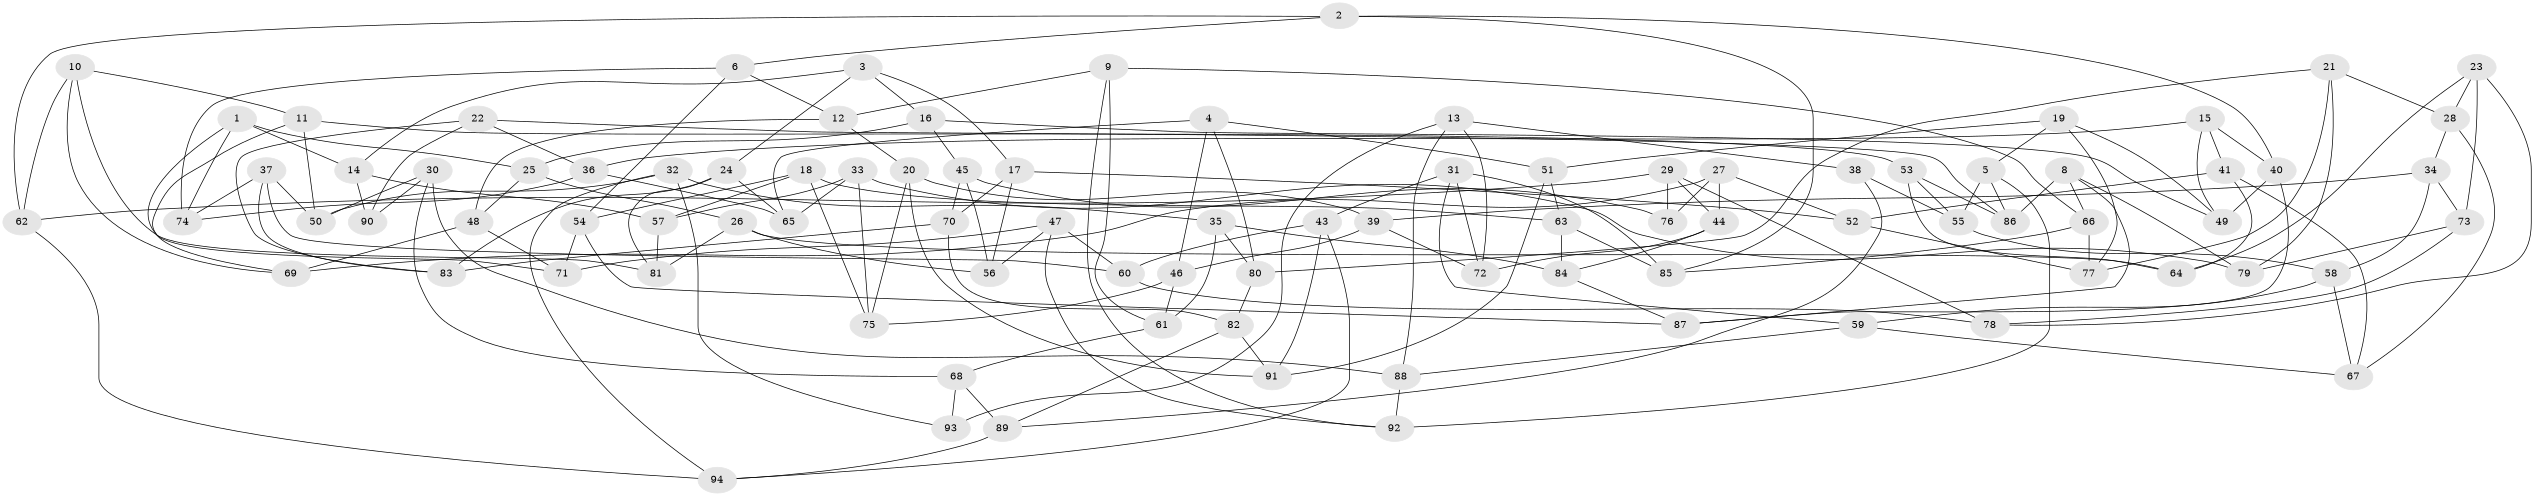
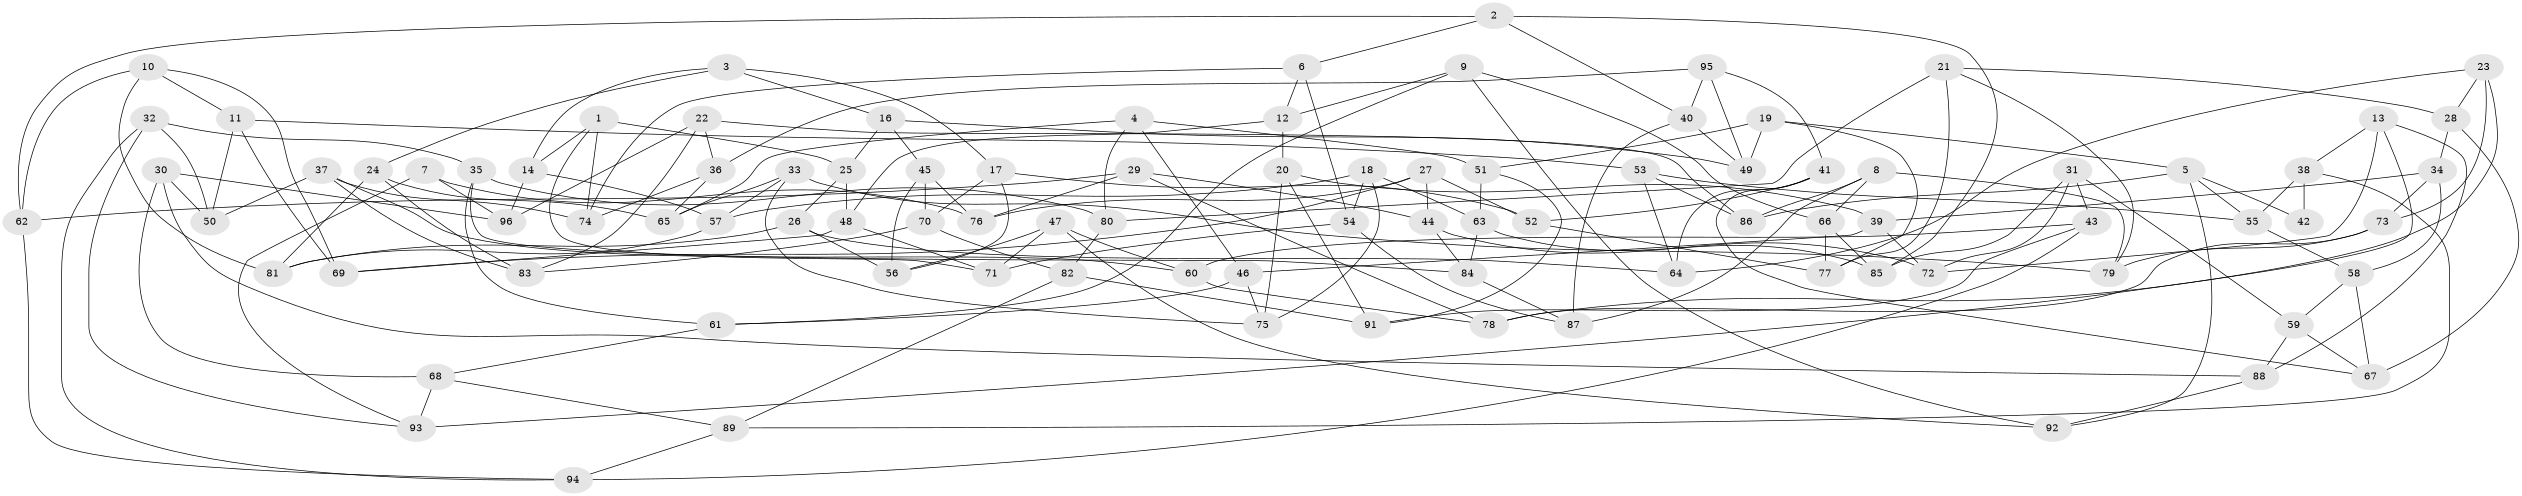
  graph {
    node [color=gray90 style=filled]
    1
    14
    25
    71
    74
-   90
+   90 [label=96]
    57
    48
    26
    2
    6
    40
    62
    85
    12
    54
    87
    49
    94
    3
    16
    17
    24
    45
    52
    56
    70
    65
    81
    83
    4
    46
    51
    80
    61
    75
    63
    91
    82
    5
+   42
    55
    86
    92
    58
    20
+   7
    76
    93
    8
    66
    79
    77
    9
    68
    10
    11
    69
    50
    53
    64
    39
    13
    38
    72
    88
    89
-   15
+   15 [label=95]
    36
    41
    67
    18
    84
    19
    21
    28
    34
    22
    23
    73
    78
    27
    44
    29
    30
    31
    43
    59
    60
    32
    35
    33
    37
    47
    1 -- 14
    1 -- 25
    1 -- 71
    1 -- 74
    14 -- 90
    14 -- 57
    25 -- 48
    25 -- 26
    57 -- 81
    48 -- 71
    48 -- 69
    26 -- 56
    26 -- 81
    26 -- 64
    2 -- 6
    2 -- 40
    2 -- 62
    2 -- 85
    6 -- 74
    6 -- 12
    6 -- 54
    40 -- 87
    40 -- 49
    62 -- 94
    12 -- 48
    12 -- 20
    54 -- 71
    54 -- 87
    3 -- 14
    3 -- 16
    3 -- 17
    3 -- 24
    16 -- 25
    16 -- 49
    16 -- 45
    17 -- 52
    17 -- 56
    17 -- 70
    24 -- 65
    24 -- 81
    24 -- 83
    45 -- 56
    45 -- 70
    45 -- 76
    52 -- 77
    70 -- 83
    70 -- 82
    4 -- 65
    4 -- 46
    4 -- 51
    4 -- 80
    46 -- 61
    46 -- 75
    51 -- 63
    51 -- 91
    80 -- 82
    61 -- 68
    63 -- 85
    63 -- 84
    82 -- 91
    82 -- 89
+   5 -- 42
    5 -- 55
    5 -- 86
    5 -- 92
    55 -- 58
    58 -- 67
    58 -- 59
    20 -- 75
    20 -- 91
    20 -- 39
+   7 -- 90
+   7 -- 76
+   7 -- 93
    8 -- 87
    8 -- 86
    8 -- 66
    8 -- 79
    66 -- 85
    66 -- 77
    9 -- 12
    9 -- 61
    9 -- 92
    9 -- 66
    68 -- 93
    68 -- 89
    10 -- 62
    10 -- 81
    10 -- 11
    10 -- 69
    11 -- 69
    11 -- 50
    11 -- 53
    53 -- 55
    53 -- 86
    53 -- 64
    39 -- 46
    39 -- 72
    13 -- 93
    13 -- 38
    13 -- 72
    13 -- 88
+   38 -- 42
    38 -- 55
    38 -- 89
    88 -- 92
    89 -- 94
    15 -- 40
    15 -- 49
    15 -- 36
    15 -- 41
    36 -- 74
    36 -- 65
    41 -- 52
    41 -- 64
    41 -- 67
    18 -- 57
    18 -- 54
    18 -- 75
    18 -- 63
    84 -- 87
    19 -- 49
    19 -- 51
    19 -- 5
    19 -- 77
    21 -- 80
    21 -- 79
    21 -- 77
    21 -- 28
    28 -- 67
    28 -- 34
    34 -- 58
    34 -- 39
    34 -- 73
    22 -- 90
    22 -- 83
    22 -- 86
    22 -- 36
    23 -- 64
    23 -- 28
    23 -- 73
    23 -- 78
    73 -- 79
    73 -- 78
    27 -- 52
    27 -- 76
    27 -- 69
    27 -- 44
    44 -- 72
    44 -- 84
    29 -- 62
    29 -- 76
    29 -- 78
    29 -- 44
    30 -- 90
    30 -- 68
    30 -- 50
    30 -- 88
    31 -- 85
    31 -- 72
    31 -- 43
    31 -- 59
    43 -- 94
    43 -- 91
    43 -- 60
    59 -- 88
    59 -- 67
    60 -- 78
    32 -- 94
    32 -- 93
    32 -- 50
    32 -- 35
    35 -- 80
    35 -- 61
    35 -- 84
    33 -- 57
    33 -- 65
    33 -- 75
    33 -- 79
    37 -- 74
    37 -- 83
    37 -- 50
    37 -- 60
    47 -- 71
    47 -- 56
    47 -- 92
    47 -- 60
  }
